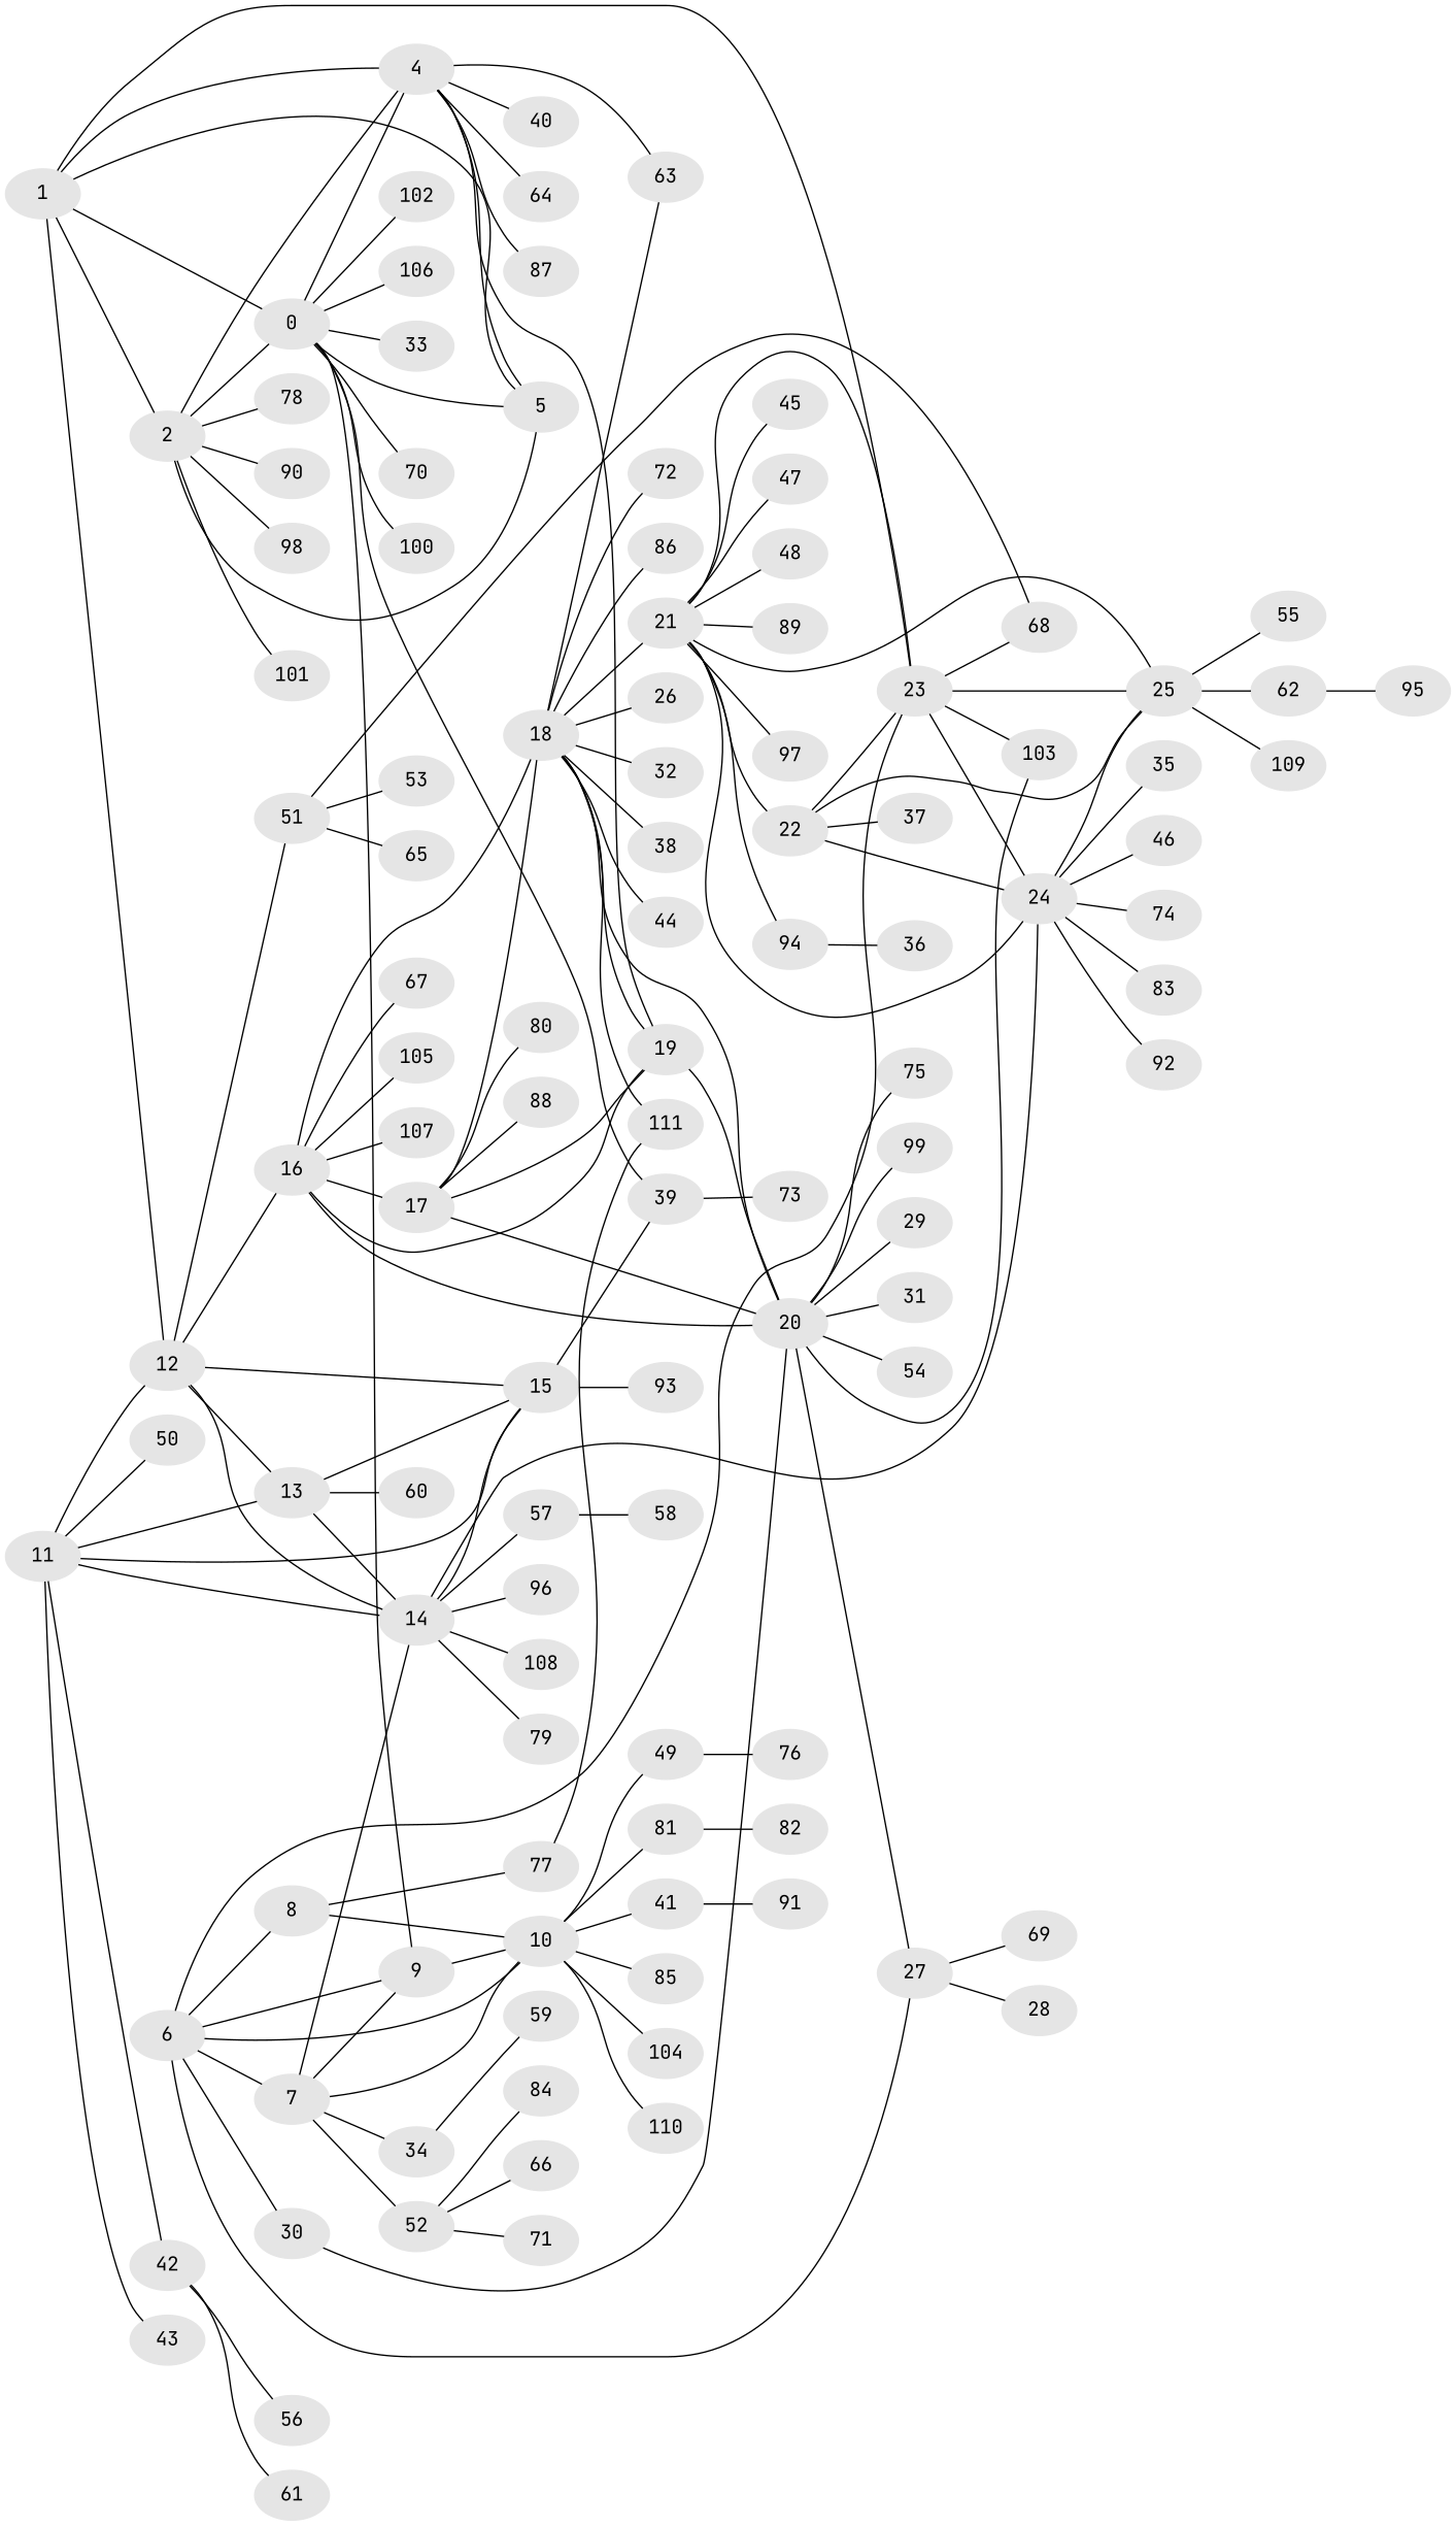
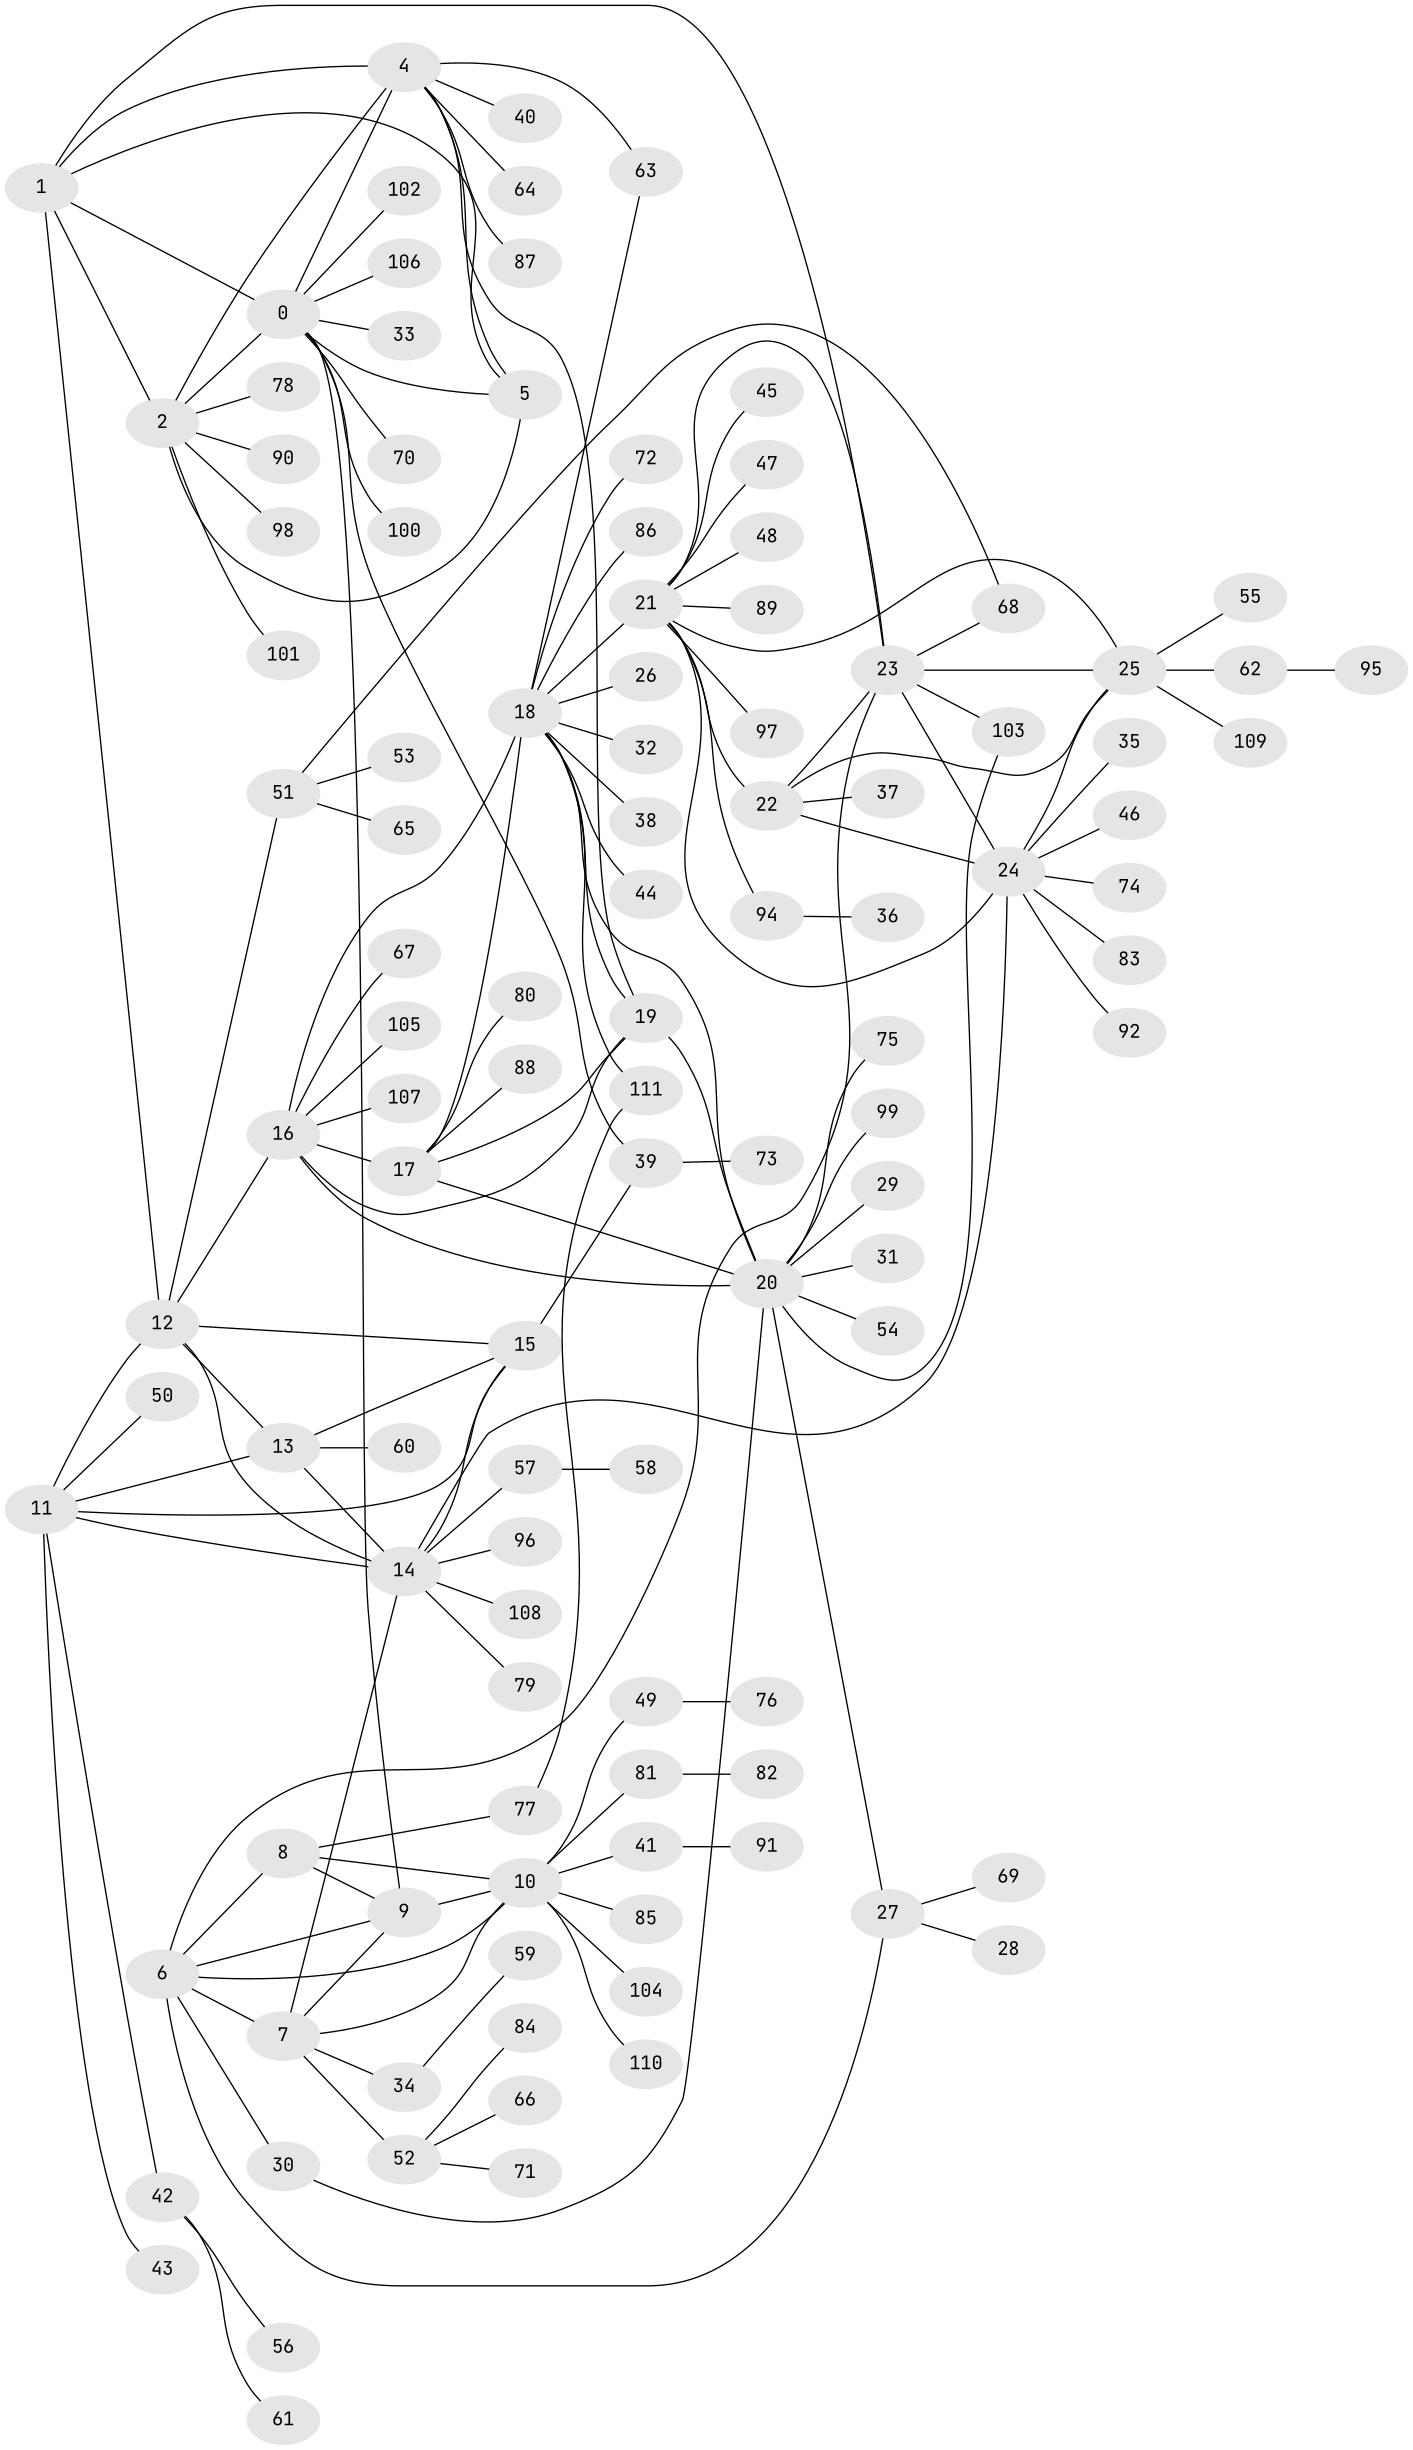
  graph {
    fontname="JetBrains Mono"
    rankdir=LR
    node [color=gray90 fontname="JetBrains Mono" style=filled]
    edge [fontname="JetBrains Mono"]
    1
    2
    n3 [label=0]
    4
    5
    12
    23
    78
    90
    98
    101
    9
    33
    39
    70
    100
    102
    106
    19
    40
    63
    64
    87
    14
    13
    15
    16
    51
    24
    103
    25
    68
    10
    73
    20
    6
    7
    8
    27
    30
    34
    52
    77
    41
    49
    81
    85
    104
    110
    29
    31
    54
    75
    99
    28
    69
    57
    79
    96
    108
    59
    66
    71
    84
    111
    91
    76
    82
    11
    42
    43
    50
    60
-   93
    56
    61
    17
    18
    67
    105
    107
    53
    65
    35
    46
    74
    83
    92
    58
    80
    88
    21
    26
    32
    38
    44
    72
    86
    22
    45
    47
    48
    89
    94
    97
    37
    55
    62
    109
    36
    95
    1 -- 2
    1 -- n3
    1 -- 4
    1 -- 5
    1 -- 12
    1 -- 23
    2 -- n3
    2 -- 4
    2 -- 5
    2 -- 78
    2 -- 90
    2 -- 98
    2 -- 101
    n3 -- 4
    n3 -- 5
    n3 -- 9
    n3 -- 33
    n3 -- 39
    n3 -- 70
    n3 -- 100
    n3 -- 102
    n3 -- 106
    4 -- 5
    4 -- 19
    4 -- 40
    4 -- 63
    4 -- 64
    4 -- 87
    12 -- 14
    12 -- 13
    12 -- 15
    12 -- 16
    12 -- 51
    23 -- 24
    23 -- 103
    23 -- 25
    23 -- 68
    9 -- 10
    39 -- 73
    19 -- 20
    14 -- 15
    14 -- 24
    14 -- 57
    14 -- 79
    14 -- 96
    14 -- 108
    13 -- 14
    13 -- 15
    13 -- 60
    15 -- 39
-   15 -- 93
    16 -- 19
    16 -- 20
    16 -- 17
    16 -- 18
    16 -- 67
    16 -- 105
    16 -- 107
    51 -- 68
    51 -- 53
    51 -- 65
    24 -- 25
    24 -- 35
    24 -- 46
    24 -- 74
    24 -- 83
    24 -- 92
    25 -- 55
    25 -- 62
    25 -- 109
    10 -- 41
    10 -- 49
    10 -- 81
    10 -- 85
    10 -- 104
    10 -- 110
    20 -- 103
    20 -- 27
    20 -- 29
    20 -- 31
    20 -- 54
    20 -- 75
    20 -- 99
    6 -- 23
    6 -- 9
    6 -- 10
    6 -- 7
    6 -- 8
    6 -- 27
    6 -- 30
    7 -- 9
    7 -- 14
    7 -- 10
    7 -- 34
    7 -- 52
+   8 -- 9
    8 -- 10
    8 -- 77
    27 -- 28
    27 -- 69
    30 -- 20
    34 -- 59
    52 -- 66
    52 -- 71
    52 -- 84
    77 -- 111
    41 -- 91
    49 -- 76
    81 -- 82
    57 -- 58
    11 -- 12
    11 -- 14
    11 -- 13
    11 -- 15
    11 -- 42
    11 -- 43
    11 -- 50
    42 -- 56
    42 -- 61
    17 -- 19
    17 -- 20
    17 -- 18
    17 -- 80
    17 -- 88
    18 -- 19
    18 -- 63
    18 -- 20
    18 -- 111
    18 -- 21
    18 -- 26
    18 -- 32
    18 -- 38
    18 -- 44
    18 -- 72
    18 -- 86
    21 -- 23
    21 -- 24
    21 -- 25
    21 -- 22
    21 -- 45
    21 -- 47
    21 -- 48
    21 -- 89
    21 -- 94
    21 -- 97
    22 -- 23
    22 -- 24
    22 -- 25
    22 -- 37
    94 -- 36
    62 -- 95
  }
